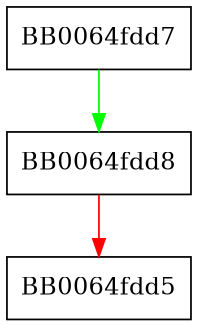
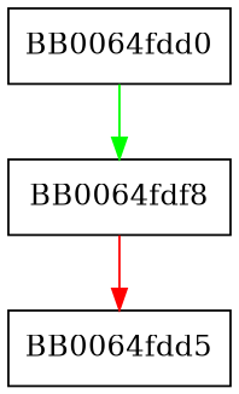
  digraph {
    splines=ortho
    node [shape=box]
-   BB0064fdd0 [label=BB0064fdd7]
-   BB0064fdf8 [label=BB0064fdd8]
+   BB0064fdd0
+   BB0064fdf8
    BB0064fdd5
    BB0064fdd0 -> BB0064fdf8 [color=green]
    BB0064fdf8 -> BB0064fdd5 [color=red]
  }
